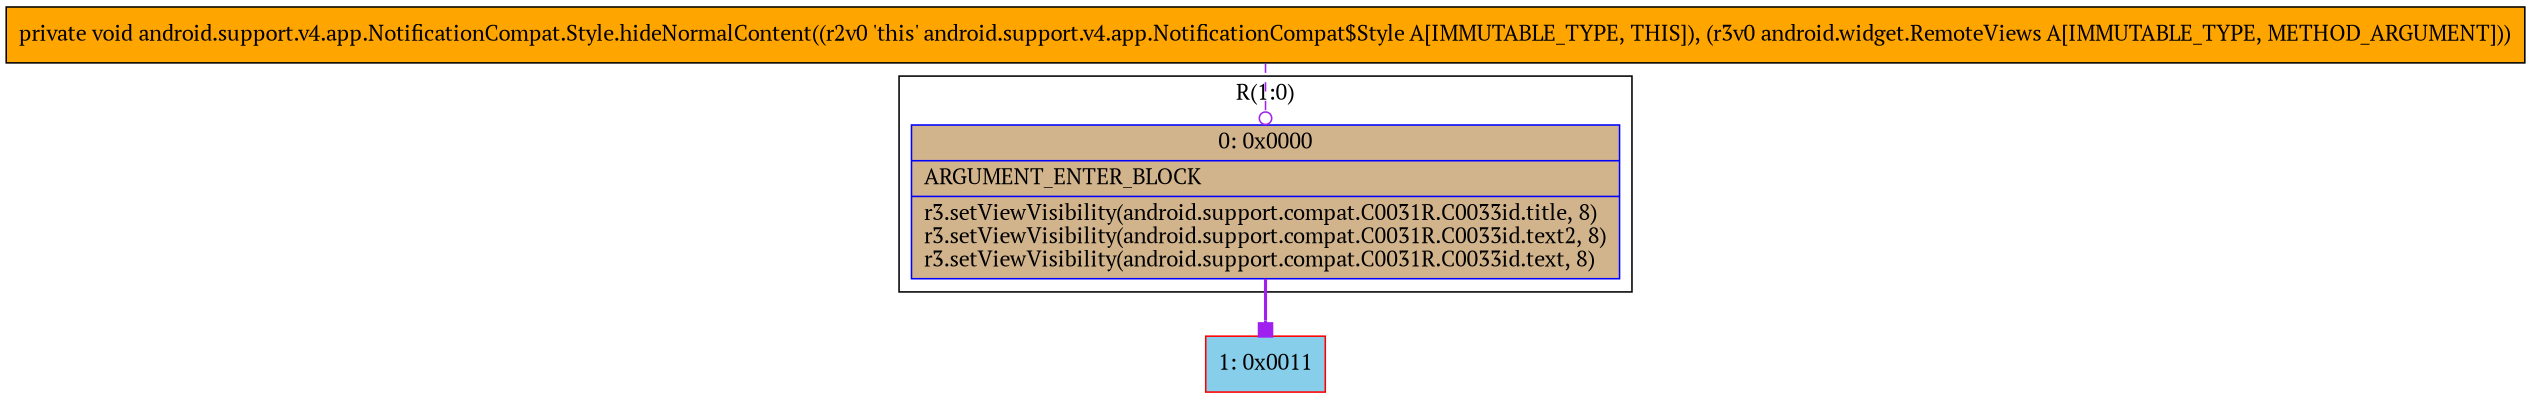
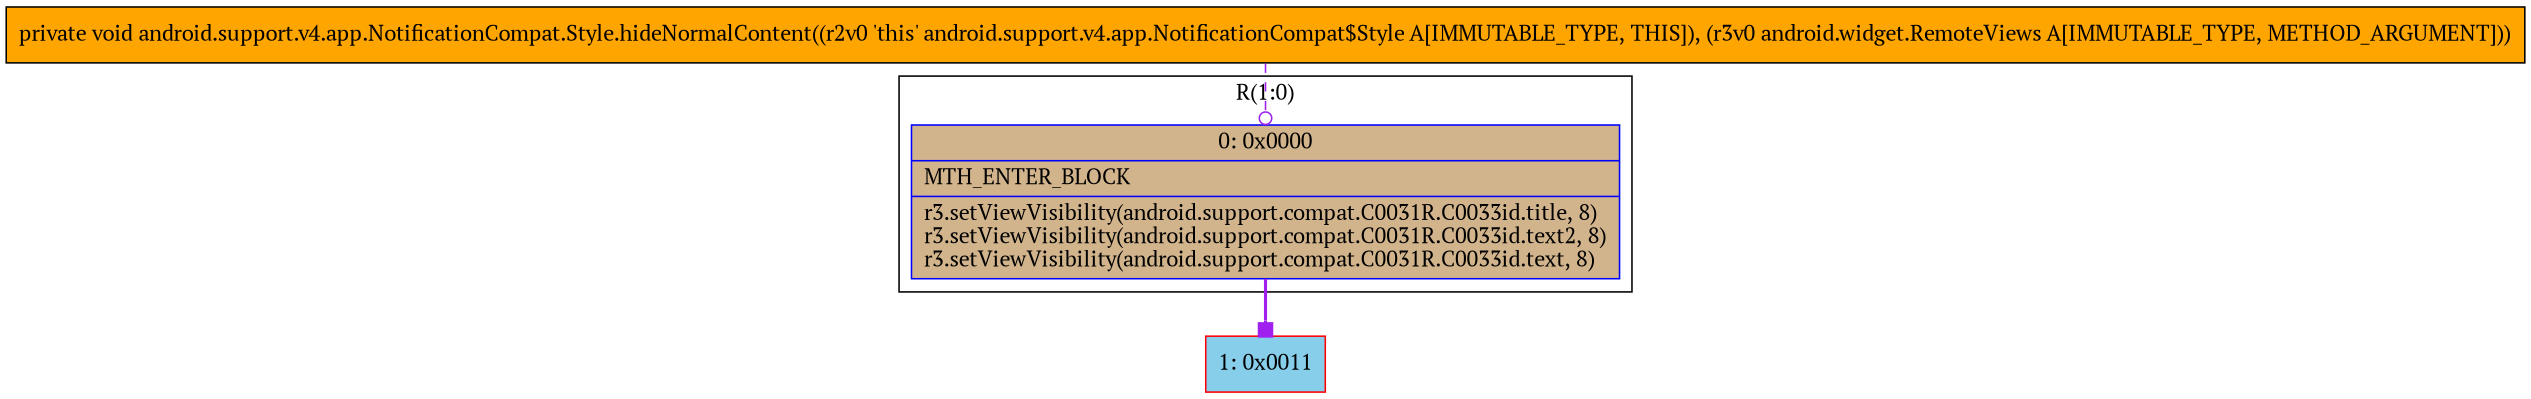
  digraph {
    fontname="PT Serif"
    node [shape=record style=filled fontname="PT Serif"]
    edge [color=purple fontname="PT Serif"]
-   n1 [color=blue label="{0\:\ 0x0000|ARGUMENT_ENTER_BLOCK\l|r3.setViewVisibility(android.support.compat.C0031R.C0033id.title, 8)\lr3.setViewVisibility(android.support.compat.C0031R.C0033id.text2, 8)\lr3.setViewVisibility(android.support.compat.C0031R.C0033id.text, 8)\l}" fillcolor=tan]
+   n1 [color=blue label="{0\:\ 0x0000|MTH_ENTER_BLOCK\l|r3.setViewVisibility(android.support.compat.C0031R.C0033id.title, 8)\lr3.setViewVisibility(android.support.compat.C0031R.C0033id.text2, 8)\lr3.setViewVisibility(android.support.compat.C0031R.C0033id.text, 8)\l}" fillcolor=tan]
    n2 [color=red label="{1\:\ 0x0011}" fillcolor=skyblue]
    n3 [label="{private void android.support.v4.app.NotificationCompat.Style.hideNormalContent((r2v0 'this' android.support.v4.app.NotificationCompat$Style A[IMMUTABLE_TYPE, THIS]), (r3v0 android.widget.RemoteViews A[IMMUTABLE_TYPE, METHOD_ARGUMENT])) }" fillcolor=orange]
    subgraph cluster_1 {
      label="R(1:0)"
      n1
    }
    n1 -> n2 [style=bold arrowhead=box]
    n3 -> n1 [style=dashed arrowhead=odot]
  }
